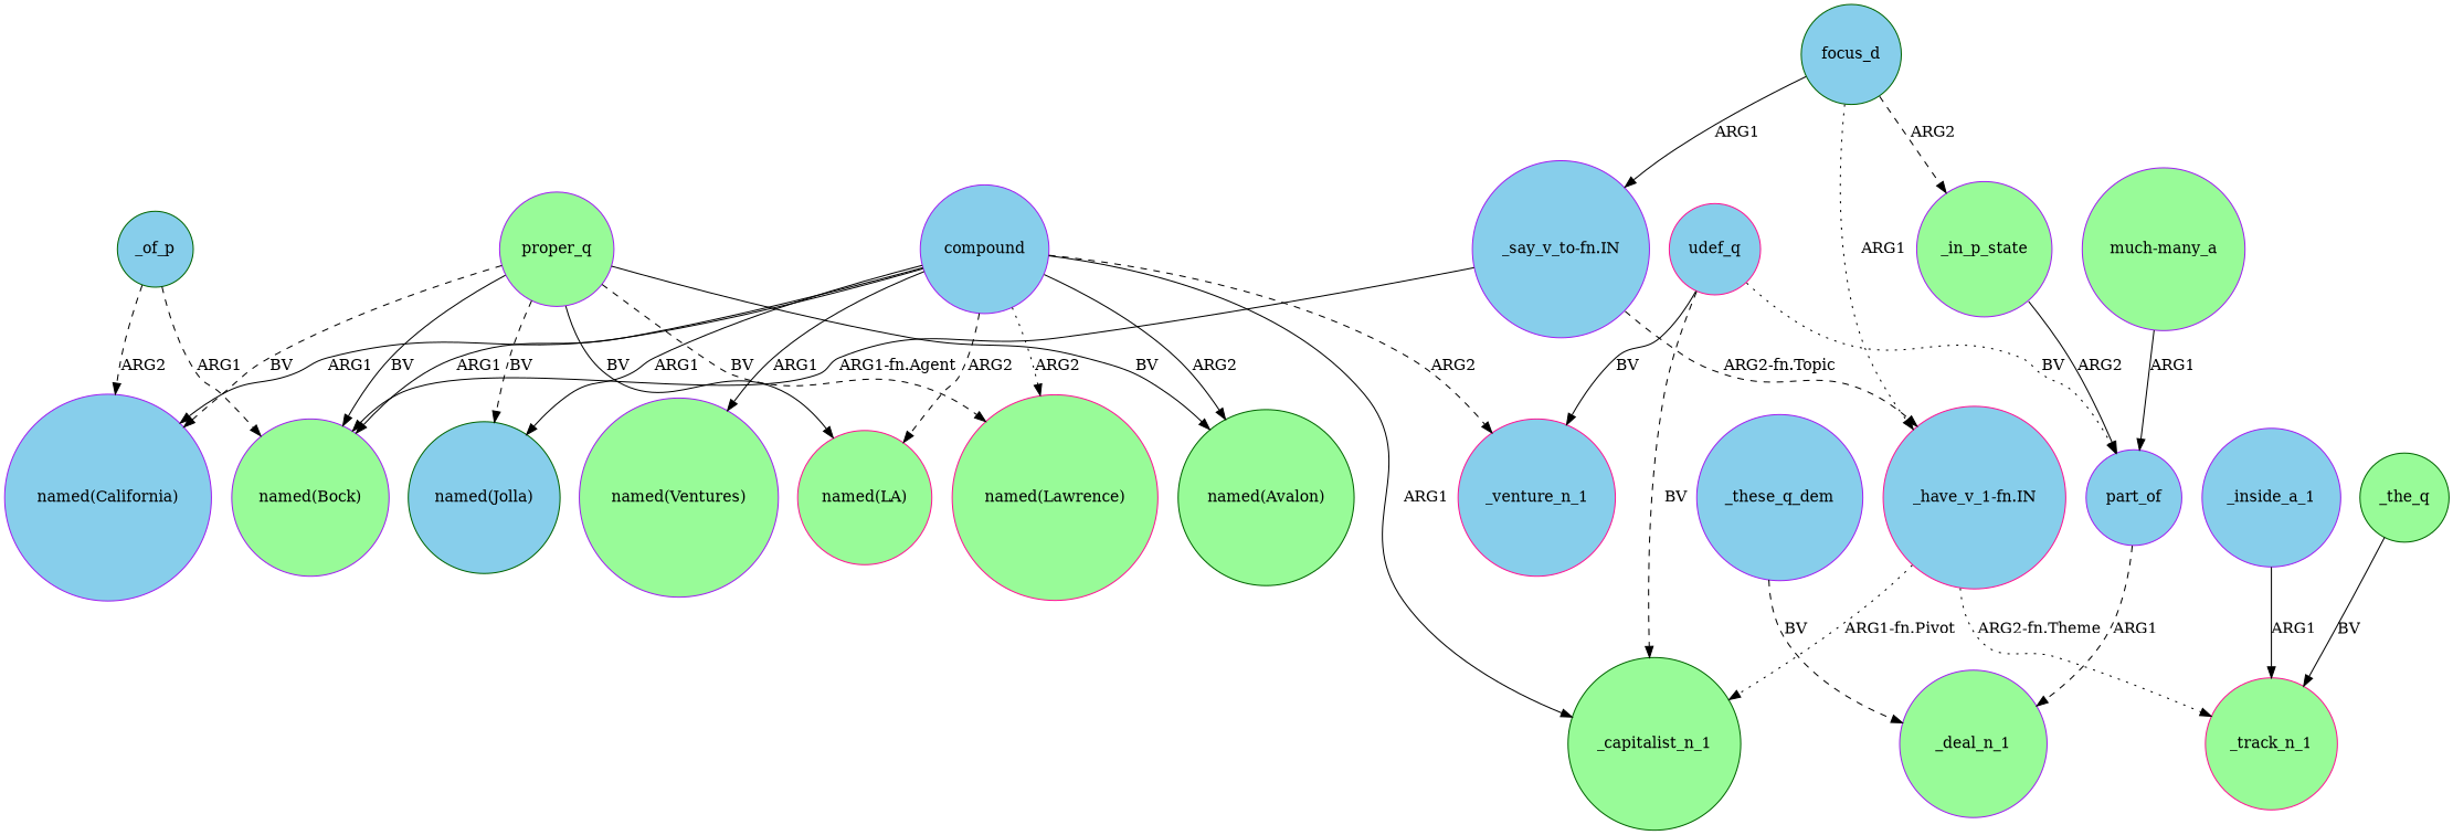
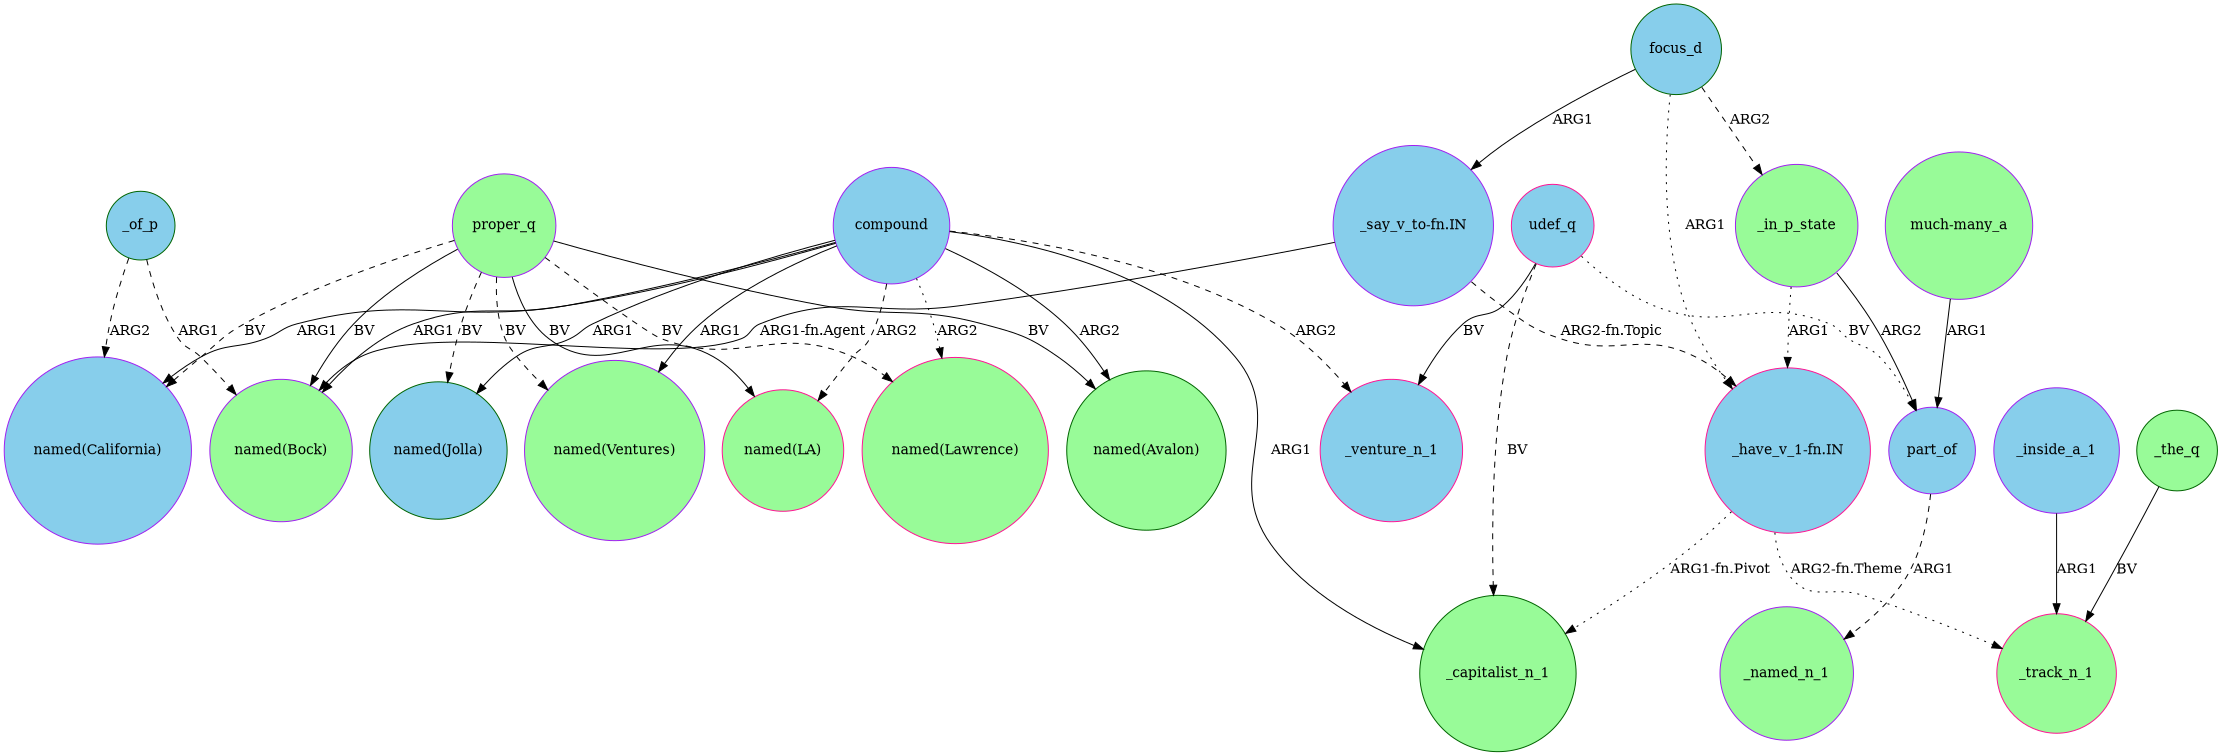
  digraph {
    node [color=purple fillcolor=skyblue shape=circle style=filled]
    edge [style=solid]
    focus_d [color=darkgreen]
    "_have_v_1-fn.IN" [color=deeppink]
    _in_p_state [fillcolor=palegreen]
    "_say_v_to-fn.IN"
    _capitalist_n_1 [color=darkgreen fillcolor=palegreen]
    _track_n_1 [color=deeppink fillcolor=palegreen]
    part_of
    "named(Bock)" [fillcolor=palegreen]
    compound
    _venture_n_1 [color=deeppink]
    "named(Lawrence)" [color=deeppink fillcolor=palegreen]
    "named(California)"
    "named(Avalon)" [color=darkgreen fillcolor=palegreen]
    "named(LA)" [color=deeppink fillcolor=palegreen]
    "named(Jolla)" [color=darkgreen]
    "named(Ventures)" [fillcolor=palegreen]
    _of_p [color=darkgreen]
    proper_q [fillcolor=palegreen]
    udef_q [color=deeppink]
-   _deal_n_1 [fillcolor=palegreen]
+   _deal_n_1 [fillcolor=palegreen label=_named_n_1]
    "much-many_a" [fillcolor=palegreen]
    _the_q [color=darkgreen fillcolor=palegreen]
-   _these_q_dem
    _inside_a_1
    focus_d -> "_have_v_1-fn.IN" [label=ARG1 style=dotted]
    focus_d -> _in_p_state [label=ARG2 style=dashed]
    focus_d -> "_say_v_to-fn.IN" [label=ARG1]
    "_have_v_1-fn.IN" -> _capitalist_n_1 [label="ARG1-fn.Pivot" style=dotted]
    "_have_v_1-fn.IN" -> _track_n_1 [label="ARG2-fn.Theme" style=dotted]
+   _in_p_state -> "_have_v_1-fn.IN" [label=ARG1 style=dotted]
    _in_p_state -> part_of [label=ARG2]
    "_say_v_to-fn.IN" -> "_have_v_1-fn.IN" [label="ARG2-fn.Topic" style=dashed]
    "_say_v_to-fn.IN" -> "named(Bock)" [label="ARG1-fn.Agent"]
    part_of -> _deal_n_1 [label=ARG1 style=dashed]
    compound -> _capitalist_n_1 [label=ARG1]
    compound -> "named(Bock)" [label=ARG1]
    compound -> _venture_n_1 [label=ARG2 style=dashed]
    compound -> "named(Lawrence)" [label=ARG2 style=dotted]
    compound -> "named(California)" [label=ARG1]
    compound -> "named(Avalon)" [label=ARG2]
    compound -> "named(LA)" [label=ARG2 style=dashed]
    compound -> "named(Jolla)" [label=ARG1]
    compound -> "named(Ventures)" [label=ARG1]
    _of_p -> "named(Bock)" [label=ARG1 style=dashed]
    _of_p -> "named(California)" [label=ARG2 style=dashed]
    proper_q -> "named(Bock)" [label=BV]
    proper_q -> "named(Lawrence)" [label=BV style=dashed]
    proper_q -> "named(California)" [label=BV style=dashed]
    proper_q -> "named(Avalon)" [label=BV]
    proper_q -> "named(LA)" [label=BV]
    proper_q -> "named(Jolla)" [label=BV style=dashed]
+   proper_q -> "named(Ventures)" [label=BV style=dashed]
    udef_q -> _capitalist_n_1 [label=BV style=dashed]
    udef_q -> part_of [label=BV style=dotted]
    udef_q -> _venture_n_1 [label=BV]
    "much-many_a" -> part_of [label=ARG1]
    _the_q -> _track_n_1 [label=BV]
-   _these_q_dem -> _deal_n_1 [label=BV style=dashed]
    _inside_a_1 -> _track_n_1 [label=ARG1]
  }
